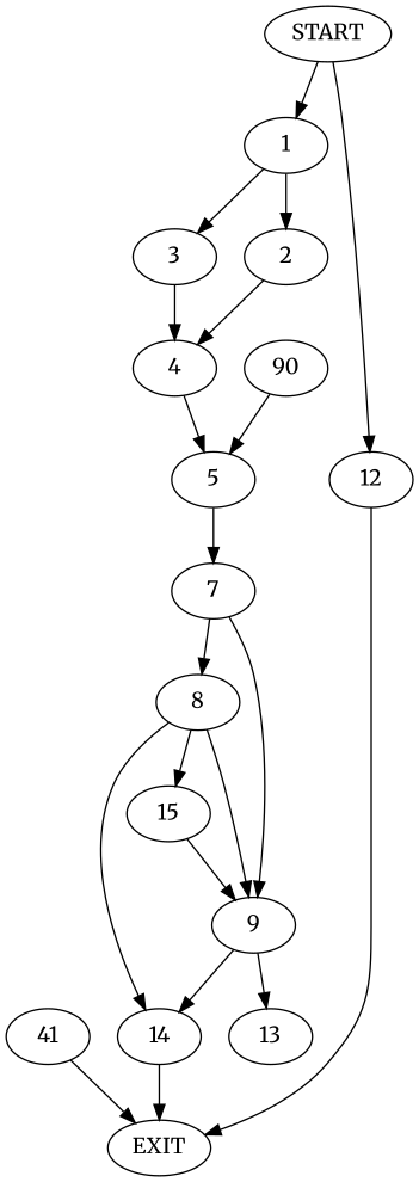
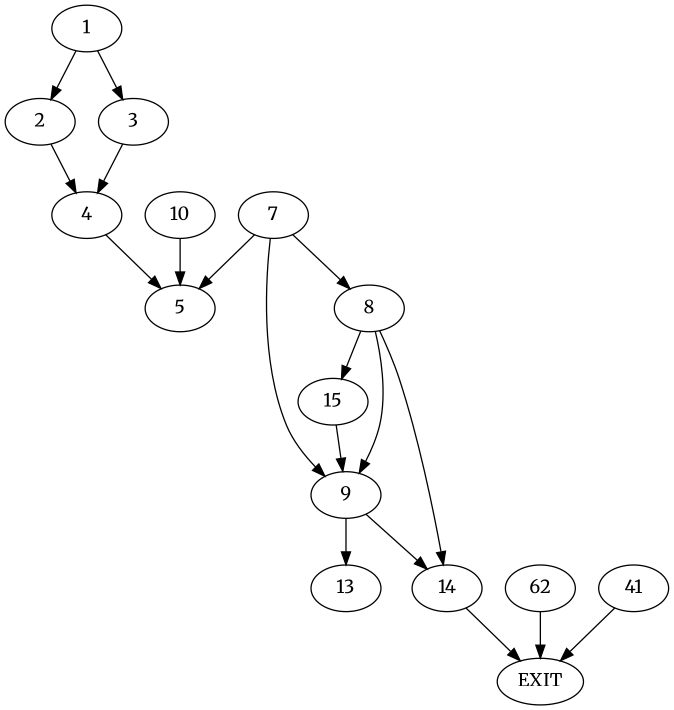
  digraph {
    fontname=Merriweather
    node [fontname=Merriweather]
    edge [fontname=Merriweather]
-   n1 [label=START]
    1
-   12
+   12 [label=62]
    2
    3
    n6 [label=EXIT]
    4
    5
    7
    8
    9
-   10 [label=90]
+   10
    n13 [label=41]
    15
    14
    13
-   n1 -> 1
-   n1 -> 12
    1 -> 2
    1 -> 3
    12 -> n6
    2 -> 4
    3 -> 4
    4 -> 5
-   5 -> 7
+   7 -> 5
    7 -> 8
    7 -> 9
    8 -> 9
    8 -> 15
    8 -> 14
    9 -> 14
    9 -> 13
    10 -> 5
    n13 -> n6
    15 -> 9
    14 -> n6
  }
